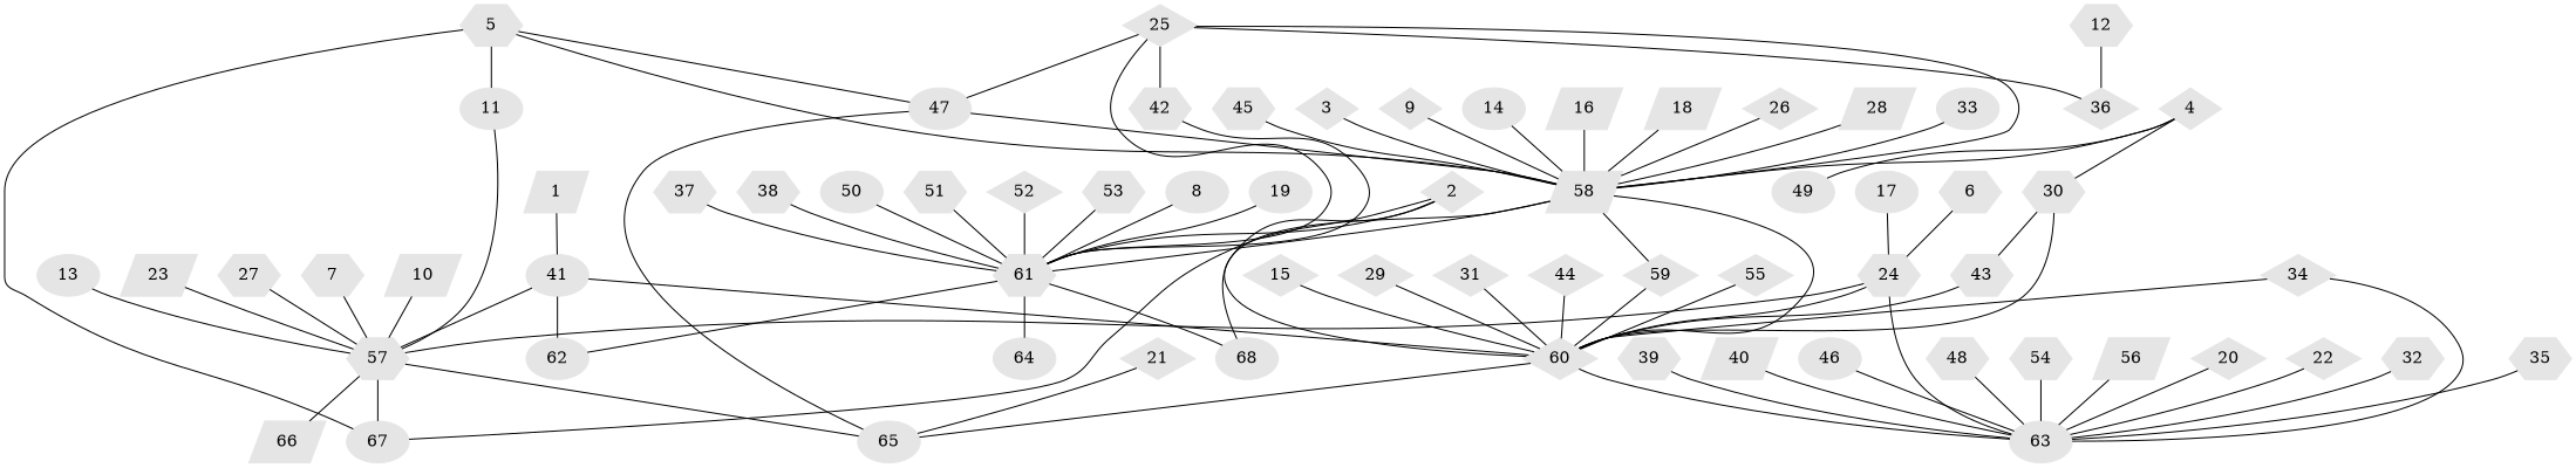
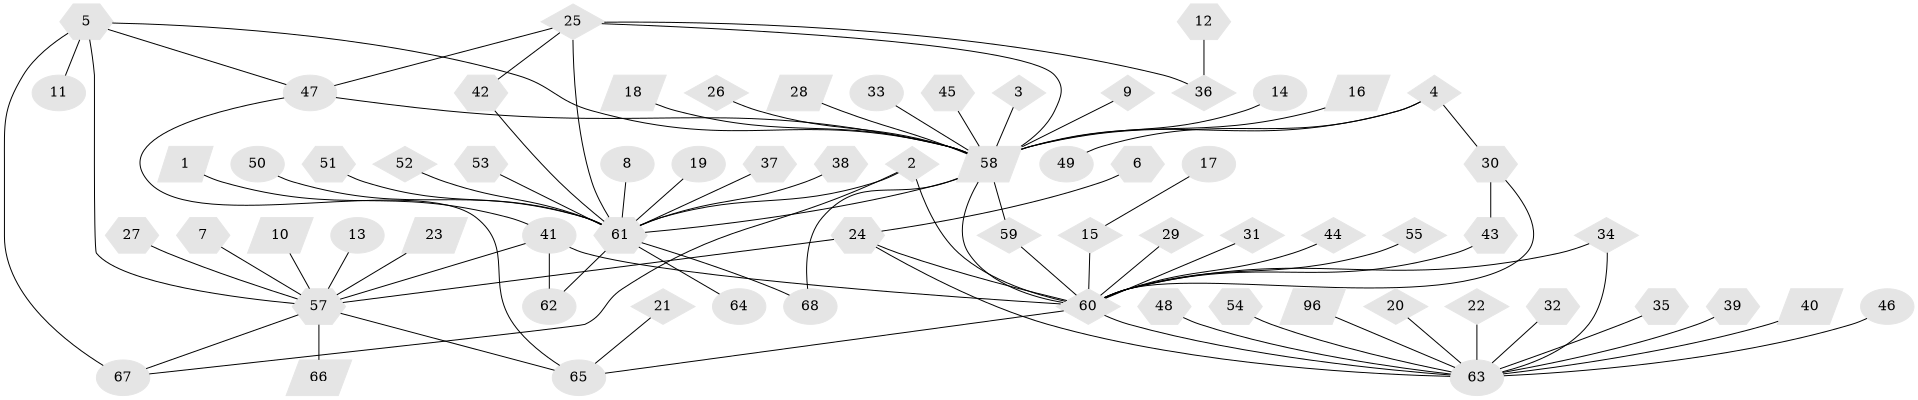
  graph {
    node [color=gray90 shape=hexagon style=filled]
    edge [weight=1.0]
    1 [shape=parallelogram]
    41 [shape=ellipse]
    60 [shape=diamond]
    57
    62 [shape=ellipse]
    2 [shape=diamond]
    61
    67 [shape=ellipse]
    63 [shape=ellipse]
    65 [shape=ellipse]
    68 [shape=ellipse]
    64 [shape=ellipse]
    3 [shape=diamond]
    58 [shape=parallelogram]
    59 [shape=diamond]
    4 [shape=diamond]
    30
    49 [shape=ellipse]
    43
    5
    11 [shape=ellipse]
    47 [shape=ellipse]
    66 [shape=parallelogram]
    6
    24
    7
    8 [shape=ellipse]
    9 [shape=diamond]
    10 [shape=parallelogram]
    36 [shape=diamond]
    12
    13 [shape=ellipse]
    14 [shape=ellipse]
    15 [shape=diamond]
    16 [shape=parallelogram]
    17 [shape=ellipse]
    18 [shape=parallelogram]
    19 [shape=ellipse]
    20 [shape=diamond]
    21 [shape=diamond]
    22 [shape=diamond]
    23 [shape=parallelogram]
    25 [shape=diamond]
    42
    26 [shape=diamond]
    27
    28 [shape=parallelogram]
    29 [shape=diamond]
    31 [shape=diamond]
    32
    33 [shape=ellipse]
    34 [shape=diamond]
    35
    37
    38
    39
    40 [shape=parallelogram]
    44 [shape=diamond]
    45
    46 [shape=ellipse]
    48
    50 [shape=ellipse]
    51
    52 [shape=diamond]
    53
    54
    55 [shape=diamond]
-   56 [shape=parallelogram]
+   56 [shape=parallelogram label=96]
    1 -- 41
    41 -- 60
    41 -- 57
    41 -- 62
    60 -- 63
    60 -- 65
    57 -- 67
    57 -- 65
    57 -- 66
    2 -- 60
    2 -- 61
    2 -- 67
    61 -- 62
    61 -- 68
    61 -- 64
    3 -- 58
    58 -- 60
    58 -- 61
    58 -- 68
    58 -- 59
    59 -- 60
    4 -- 58
    4 -- 30
    4 -- 49
    30 -- 60
    30 -- 43
    43 -- 60
-   11 -- 57
+   5 -- 57
    5 -- 67 [weight=2.0]
    5 -- 58
    5 -- 11
    5 -- 47
    47 -- 65
    47 -- 58
    6 -- 24
    24 -- 60
    24 -- 57
    24 -- 63
    7 -- 57
    8 -- 61
    9 -- 58
    10 -- 57
    12 -- 36
    13 -- 57
    14 -- 58
    15 -- 60
    16 -- 58
-   17 -- 24
+   17 -- 15
    18 -- 58
    19 -- 61
    20 -- 63
    21 -- 65
    22 -- 63
    23 -- 57
    25 -- 61
    25 -- 58
    25 -- 47
    25 -- 36
    25 -- 42
    42 -- 61
    26 -- 58
    27 -- 57
    28 -- 58
    29 -- 60
    31 -- 60
    32 -- 63
    33 -- 58
    34 -- 60
    34 -- 63
    35 -- 63
    37 -- 61
    38 -- 61
    39 -- 63
    40 -- 63
    44 -- 60
    45 -- 58
    46 -- 63
    48 -- 63
    50 -- 61
    51 -- 61
    52 -- 61
    53 -- 61
    54 -- 63
    55 -- 60
    56 -- 63
  }
